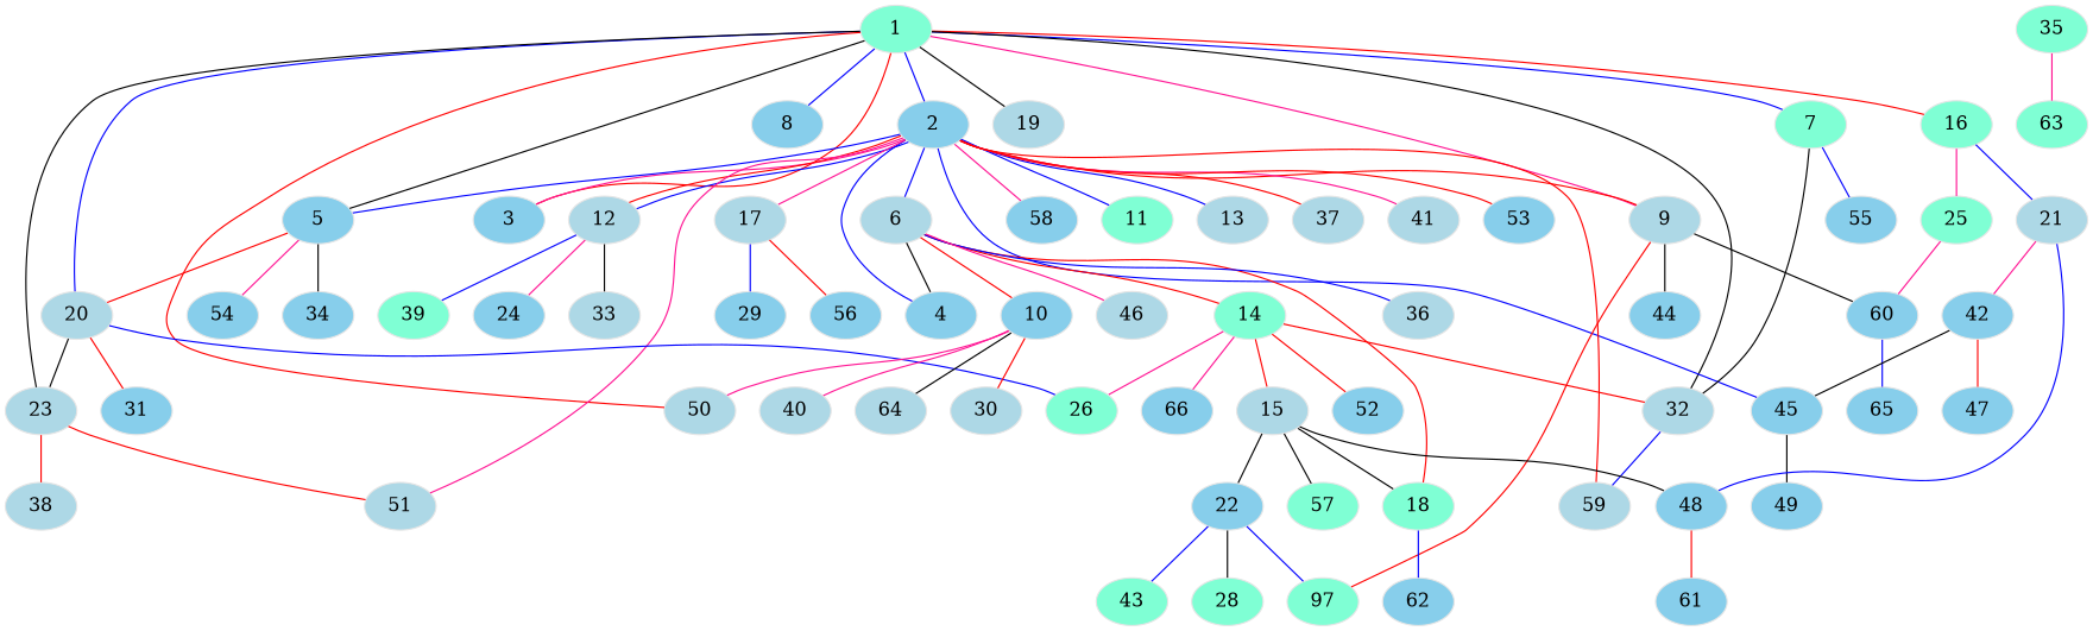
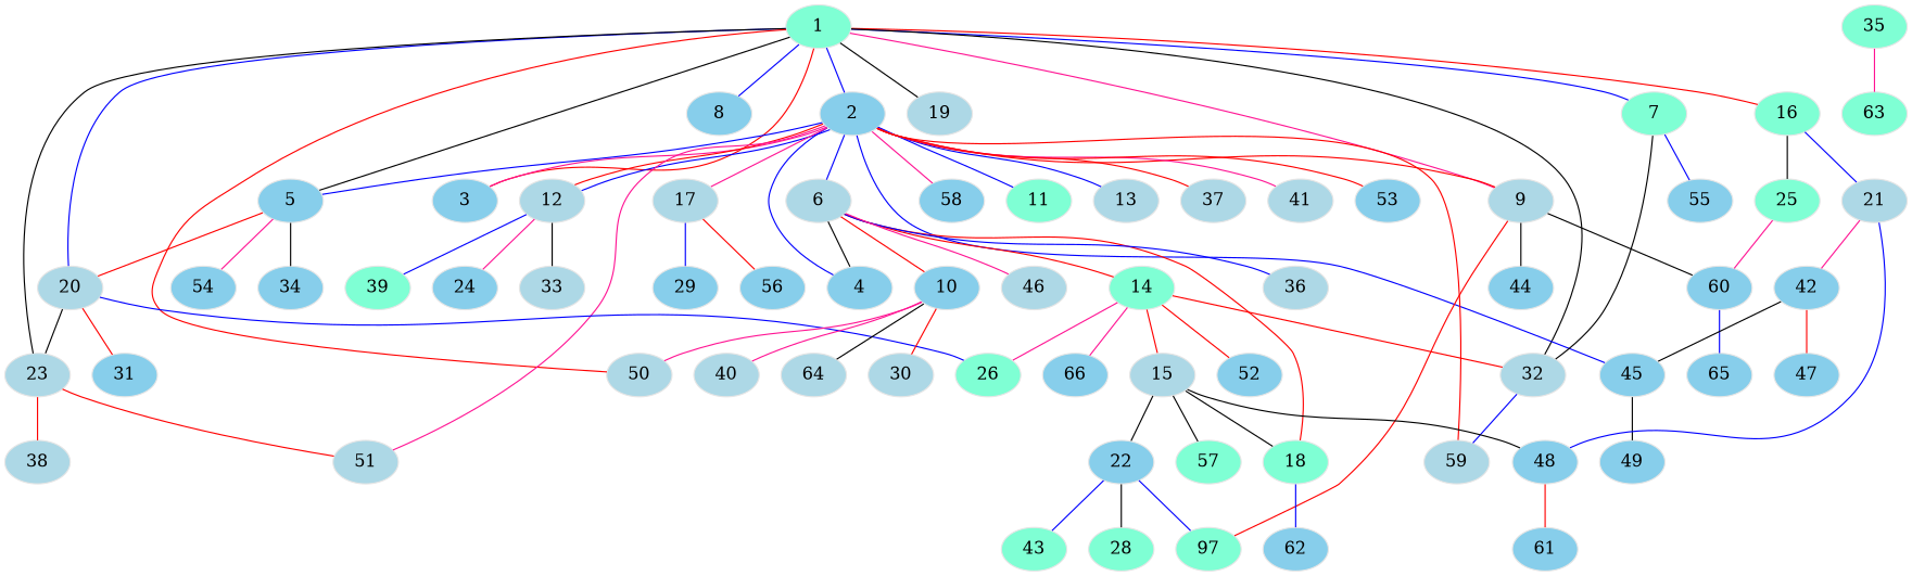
  graph {
    node [color=gray90 fillcolor=skyblue style=filled]
    edge [color=blue]
    1 [fillcolor=aquamarine]
    2
    3
    5
    7 [fillcolor=aquamarine]
    8
    9 [fillcolor=lightblue]
    16 [fillcolor=aquamarine]
    19 [fillcolor=lightblue]
    20 [fillcolor=lightblue]
    23 [fillcolor=lightblue]
    32 [fillcolor=lightblue]
    50 [fillcolor=lightblue]
    4
    6 [fillcolor=lightblue]
    11 [fillcolor=aquamarine]
    12 [fillcolor=lightblue]
    13 [fillcolor=lightblue]
    17 [fillcolor=lightblue]
    37 [fillcolor=lightblue]
    41 [fillcolor=lightblue]
    45
    51 [fillcolor=lightblue]
    53
    58
    59 [fillcolor=lightblue]
    34
    54
    55
    n30 [fillcolor=aquamarine label=97]
    44
    60
    21 [fillcolor=lightblue]
    25 [fillcolor=aquamarine]
    26 [fillcolor=aquamarine]
    31
    38 [fillcolor=lightblue]
    10
    14 [fillcolor=aquamarine]
    18 [fillcolor=aquamarine]
    36 [fillcolor=lightblue]
    46 [fillcolor=lightblue]
    24
    33 [fillcolor=lightblue]
    39 [fillcolor=aquamarine]
    29
    56
    49
    30 [fillcolor=lightblue]
    40 [fillcolor=lightblue]
    64 [fillcolor=lightblue]
    15 [fillcolor=lightblue]
    52
    66
    62
    35 [fillcolor=aquamarine]
    63 [fillcolor=aquamarine]
    65
    22
    48
    57 [fillcolor=aquamarine]
    28 [fillcolor=aquamarine]
    43 [fillcolor=aquamarine]
    61
    42
    47
    1 -- 2
    1 -- 3 [color=red]
    1 -- 5 [color=black]
    1 -- 7
    1 -- 8
    1 -- 9 [color=deeppink]
    1 -- 16 [color=red]
    1 -- 19 [color=black]
    1 -- 20
    1 -- 23 [color=black]
    1 -- 32 [color=black]
    1 -- 50 [color=red]
    2 -- 3 [color=deeppink]
    2 -- 5
    2 -- 9 [color=red]
    2 -- 4
    2 -- 6
    2 -- 11
    2 -- 12 [color=red]
    2 -- 12
    2 -- 13
    2 -- 17 [color=deeppink]
    2 -- 37 [color=red]
    2 -- 41 [color=deeppink]
    2 -- 45
    2 -- 51 [color=deeppink]
    2 -- 53 [color=red]
    2 -- 58 [color=deeppink]
    2 -- 59 [color=red]
    5 -- 20 [color=red]
    5 -- 34 [color=black]
    5 -- 54 [color=deeppink]
    7 -- 32 [color=black]
    7 -- 55
    9 -- n30 [color=red]
    9 -- 44 [color=black]
    9 -- 60 [color=black]
    16 -- 21
-   16 -- 25 [color=deeppink]
+   16 -- 25 [color=black]
    20 -- 23 [color=black]
    20 -- 26
    20 -- 31 [color=red]
    23 -- 51 [color=red]
    23 -- 38 [color=red]
    32 -- 59
    6 -- 4 [color=black]
    6 -- 10 [color=red]
    6 -- 14 [color=red]
    6 -- 18 [color=red]
    6 -- 36
    6 -- 46 [color=deeppink]
    12 -- 24 [color=deeppink]
    12 -- 33 [color=black]
    12 -- 39
    17 -- 29
    17 -- 56 [color=red]
    45 -- 49 [color=black]
    60 -- 65
    21 -- 48
    21 -- 42 [color=deeppink]
    25 -- 60 [color=deeppink]
    10 -- 50 [color=deeppink]
    10 -- 30 [color=red]
    10 -- 40 [color=deeppink]
    10 -- 64 [color=black]
    14 -- 32 [color=red]
    14 -- 26 [color=deeppink]
    14 -- 15 [color=red]
    14 -- 52 [color=red]
    14 -- 66 [color=deeppink]
    18 -- 62
    15 -- 18 [color=black]
    15 -- 22 [color=black]
    15 -- 48 [color=black]
    15 -- 57 [color=black]
    35 -- 63 [color=deeppink]
    22 -- n30
    22 -- 28 [color=black]
    22 -- 43
    48 -- 61 [color=red]
    42 -- 45 [color=black]
    42 -- 47 [color=red]
  }
